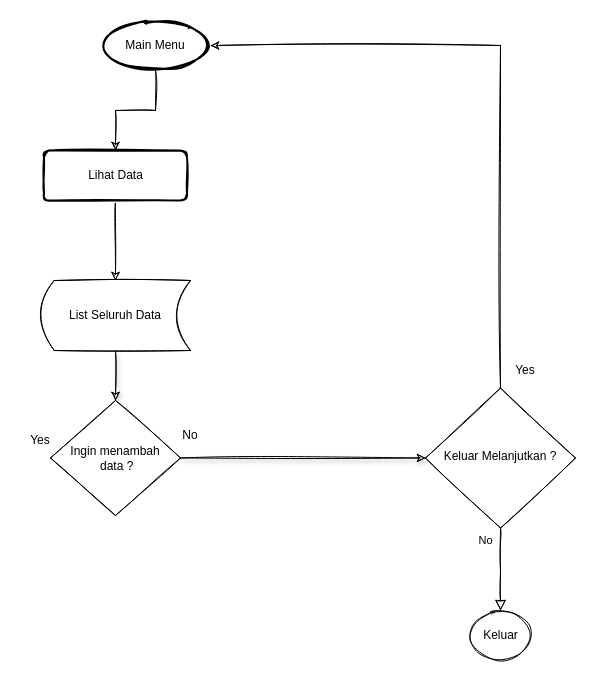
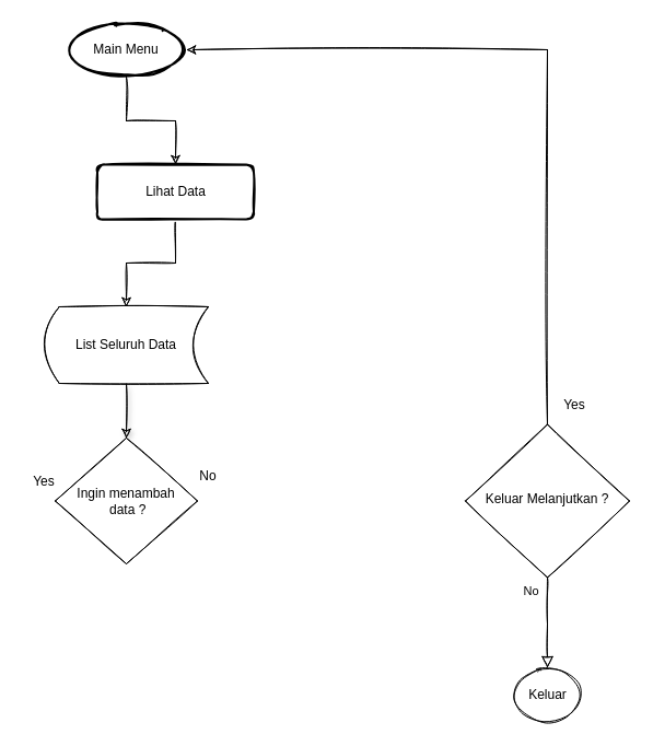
  <mxCell id="0" />
  <mxCell id="1" parent="0" />
  <mxCell id="2" value="No" style="rounded=0;html=1;jettySize=auto;orthogonalLoop=1;fontSize=11;endArrow=block;endFill=0;endSize=8;strokeWidth=1;shadow=0;labelBackgroundColor=none;edgeStyle=orthogonalEdgeStyle;exitX=0;exitY=0.5;exitDx=0;exitDy=0;sketch=1;" parent="1" source="4" target="5" edge="1"><mxGeometry x="0.03" y="-34" relative="1" as="geometry"><mxPoint x="19" y="-30" as="offset" /><Array as="points"><mxPoint x="500" y="570" /><mxPoint x="500" y="570" /></Array></mxGeometry></mxCell>
  <mxCell id="3" style="edgeStyle=orthogonalEdgeStyle;rounded=0;orthogonalLoop=1;jettySize=auto;html=1;exitX=1;exitY=0.5;exitDx=0;exitDy=0;entryX=1;entryY=0.5;entryDx=0;entryDy=0;entryPerimeter=0;sketch=1;" parent="1" source="4" target="11" edge="1"><mxGeometry relative="1" as="geometry"><Array as="points"><mxPoint x="500" y="45" /></Array></mxGeometry></mxCell>
  <mxCell id="4" value="Keluar Melanjutkan ?" style="rhombus;whiteSpace=wrap;html=1;shadow=0;fontFamily=Helvetica;fontSize=12;align=center;strokeWidth=1;spacing=6;spacingTop=-4;direction=north;sketch=1;" parent="1" vertex="1"><mxGeometry x="425" y="387.5" width="150" height="140" as="geometry" /></mxCell>
  <mxCell id="5" value="Keluar" style="strokeWidth=1;html=1;shape=mxgraph.flowchart.start_2;whiteSpace=wrap;shadow=0;fontFamily=Helvetica;fontSize=12;fontColor=#000000;align=center;strokeColor=#000000;fillColor=#ffffff;sketch=1;" parent="1" vertex="1"><mxGeometry x="467.5" y="610" width="65" height="50" as="geometry" /></mxCell>
  <mxCell id="6" value="" style="edgeStyle=orthogonalEdgeStyle;rounded=0;sketch=1;orthogonalLoop=1;jettySize=auto;html=1;shadow=1;" edge="1" parent="1" source="7" target="14"><mxGeometry relative="1" as="geometry" /></mxCell>
  <mxCell id="7" value="List Seluruh Data" style="shape=dataStorage;whiteSpace=wrap;html=1;fixedSize=1;size=13.75;sketch=1;" parent="1" vertex="1"><mxGeometry x="40" y="280" width="150" height="70" as="geometry" /></mxCell>
  <mxCell id="8" value="" style="edgeStyle=orthogonalEdgeStyle;rounded=0;orthogonalLoop=1;jettySize=auto;html=1;sketch=1;" parent="1" source="9" target="7" edge="1"><mxGeometry relative="1" as="geometry" /></mxCell>
- <mxCell id="9" value="Lihat Data" style="rounded=1;whiteSpace=wrap;html=1;absoluteArcSize=1;arcSize=14;strokeWidth=2;sketch=1;" parent="1" vertex="1"><mxGeometry x="43.51" y="150" width="142.99" height="50" as="geometry" /></mxCell>
+ <mxCell id="9" value="Lihat Data" style="rounded=1;whiteSpace=wrap;html=1;absoluteArcSize=1;arcSize=14;strokeWidth=2;sketch=1;" parent="1" vertex="1"><mxGeometry x="88.51" y="150" width="142.99" height="50" as="geometry" /></mxCell>
  <mxCell id="10" style="edgeStyle=orthogonalEdgeStyle;rounded=0;orthogonalLoop=1;jettySize=auto;html=1;entryX=0.5;entryY=0;entryDx=0;entryDy=0;sketch=1;" parent="1" source="11" target="9" edge="1"><mxGeometry relative="1" as="geometry" /></mxCell>
- <mxCell id="11" value="Main Menu" style="strokeWidth=2;html=1;shape=mxgraph.flowchart.start_1;whiteSpace=wrap;fontFamily=Helvetica;fontSize=12;fontColor=#000000;align=center;strokeColor=#000000;fillColor=#ffffff;sketch=1;" parent="1" vertex="1"><mxGeometry x="100" y="20" width="110" height="50" as="geometry" /></mxCell>
+ <mxCell id="11" value="Main Menu" style="strokeWidth=2;html=1;shape=mxgraph.flowchart.start_1;whiteSpace=wrap;fontFamily=Helvetica;fontSize=12;fontColor=#000000;align=center;strokeColor=#000000;fillColor=#ffffff;sketch=1;" parent="1" vertex="1"><mxGeometry x="60" y="20" width="110" height="50" as="geometry" /></mxCell>
  <mxCell id="12" value="Yes" style="text;html=1;strokeColor=none;fillColor=none;align=center;verticalAlign=middle;whiteSpace=wrap;rounded=0;sketch=1;" parent="1" vertex="1"><mxGeometry x="505" y="360" width="40" height="20" as="geometry" /></mxCell>
- <mxCell id="13" style="edgeStyle=orthogonalEdgeStyle;rounded=0;sketch=1;orthogonalLoop=1;jettySize=auto;html=1;exitX=1;exitY=0.5;exitDx=0;exitDy=0;entryX=0.5;entryY=0;entryDx=0;entryDy=0;shadow=1;" edge="1" parent="1" source="14" target="4"><mxGeometry relative="1" as="geometry" /></mxCell>
  <mxCell id="14" value="Ingin menambah&lt;br&gt;&amp;nbsp;data ?" style="rhombus;whiteSpace=wrap;html=1;sketch=1;" vertex="1" parent="1"><mxGeometry x="50" y="400" width="130" height="115" as="geometry" /></mxCell>
  <mxCell id="15" value="Yes" style="text;html=1;strokeColor=none;fillColor=none;align=center;verticalAlign=middle;whiteSpace=wrap;rounded=0;sketch=1;" vertex="1" parent="1"><mxGeometry x="20" y="430" width="40" height="20" as="geometry" /></mxCell>
  <mxCell id="16" value="No" style="text;html=1;strokeColor=none;fillColor=none;align=center;verticalAlign=middle;whiteSpace=wrap;rounded=0;sketch=1;" vertex="1" parent="1"><mxGeometry x="170" y="420" width="40" height="30" as="geometry" /></mxCell>
